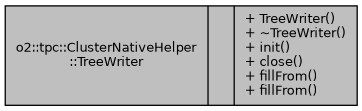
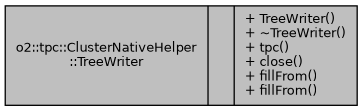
  digraph {
    rankdir=LR
-   n1 [color=black fillcolor=grey75 fontcolor=black fontname=Helvetica fontsize=10 height=0.2 label="{o2::tpc::ClusterNativeHelper\l::TreeWriter\n||+ TreeWriter()\l+ ~TreeWriter()\l+ init()\l+ close()\l+ fillFrom()\l+ fillFrom()\l}" shape=record style=filled width=0.4]
+   n1 [color=black fillcolor=grey75 fontcolor=black fontname=Helvetica fontsize=10 height=0.2 label="{o2::tpc::ClusterNativeHelper\l::TreeWriter\n||+ TreeWriter()\l+ ~TreeWriter()\l+ tpc()\l+ close()\l+ fillFrom()\l+ fillFrom()\l}" shape=record style=filled width=0.4]
  }
